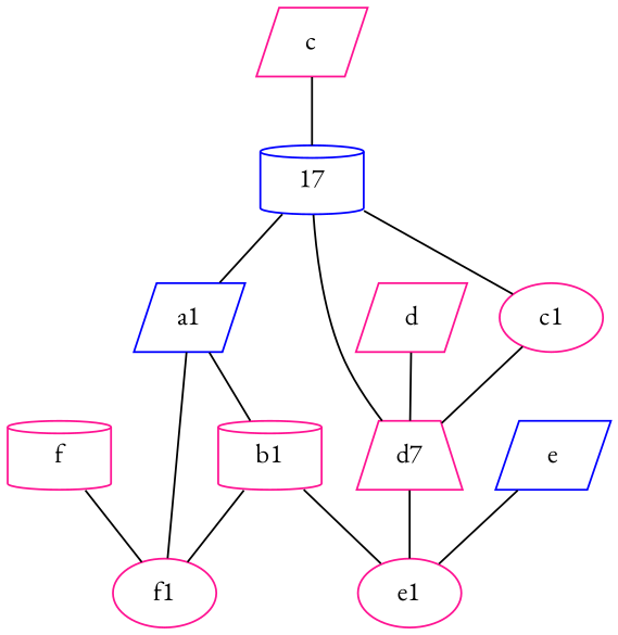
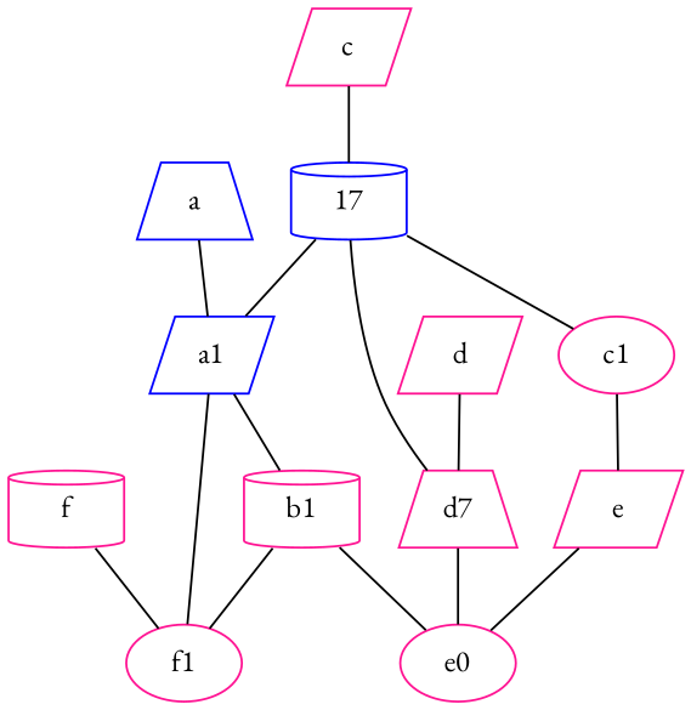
  graph {
    fontname="EB Garamond"
    node [color=deeppink fontname="EB Garamond" labelfontsize=50 shape=parallelogram]
    edge [fontname="EB Garamond"]
-   e1 [shape=ellipse]
-   e [color=blue]
+   e1 [shape=ellipse label=e0]
+   e
    a1 [color=blue]
    b1 [shape=cylinder]
    f1 [shape=ellipse]
+   a [color=blue shape=trapezium]
    n7 [label=d7 shape=trapezium]
    17 [color=blue shape=cylinder]
    c1 [shape=ellipse]
    f [shape=cylinder]
    c
    d
    e -- e1
    a1 -- b1
    a1 -- f1
    b1 -- e1
    b1 -- f1
+   a -- a1
    n7 -- e1
    17 -- a1
    17 -- n7
    17 -- c1
-   c1 -- n7
+   c1 -- e
    f -- f1
    c -- 17
    d -- n7
  }
